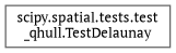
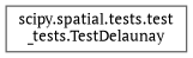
  digraph {
    rankdir=LR
    fontname="PT Serif"
-   n1 [color=grey40 fillcolor=white fontname="PT Serif" fontsize=10 height=0.2 label="scipy.spatial.tests.test\l_qhull.TestDelaunay" shape=box style=filled width=0.4]
+   n1 [color=grey40 fillcolor=white fontname="PT Serif" fontsize=10 height=0.2 label="scipy.spatial.tests.test\l_tests.TestDelaunay" shape=box style=filled width=0.4]
  }
